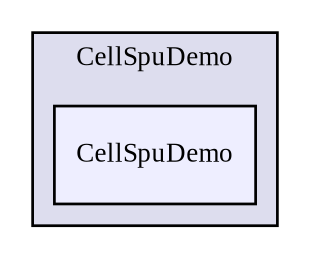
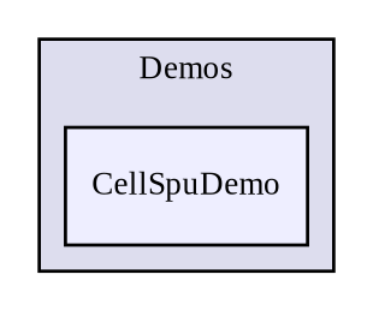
  digraph {
    compound=true
    fontname="Liberation Serif"
    n1 [fillcolor="#eeeeff" fontname="Liberation Serif" fontsize=10 label=CellSpuDemo pencolor=black shape=box style=filled]
    subgraph cluster_1 {
      bgcolor="#ddddee"
      fontsize=10
-     label=CellSpuDemo
+     label=Demos
      pencolor=black
      n1
    }
  }
